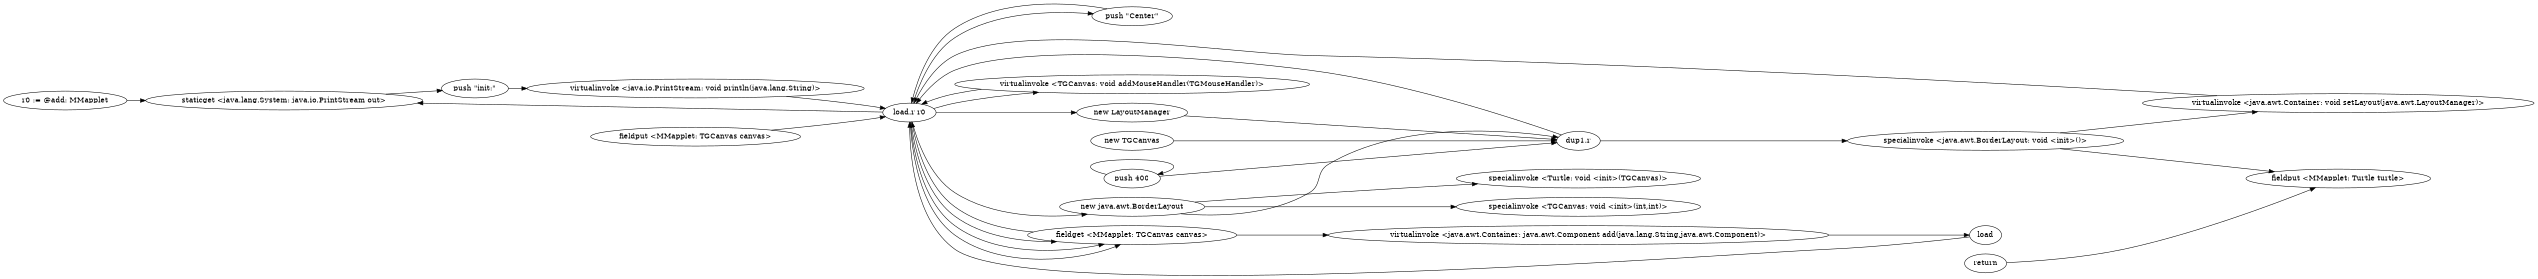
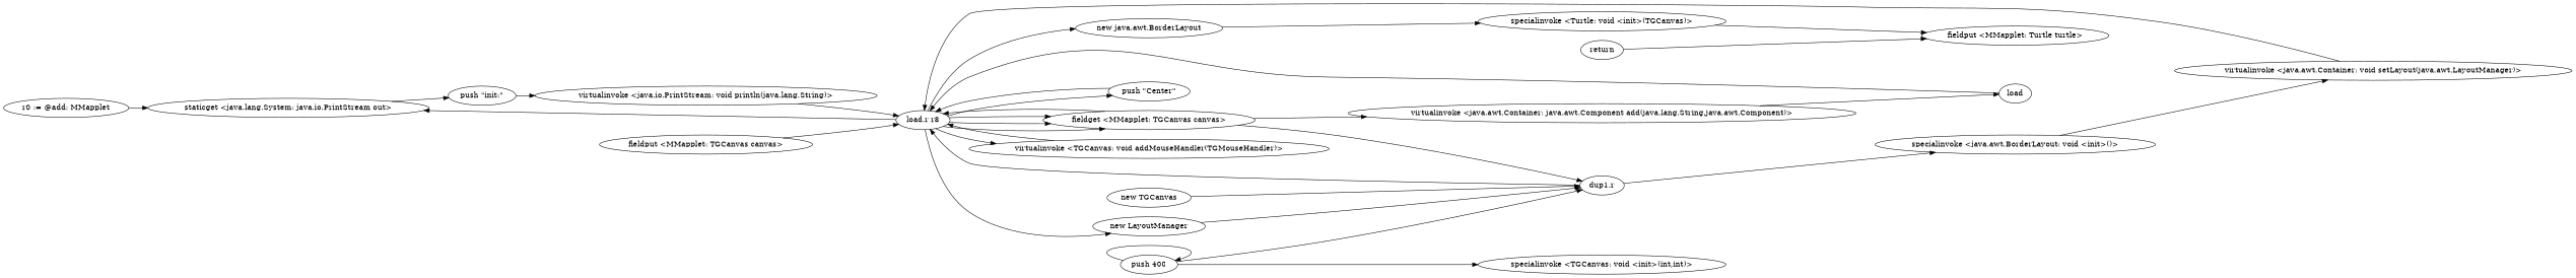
  digraph {
    rankdir=LR
    n1 [label="r0 := @add: MMapplet"]
    "staticget <java.lang.System: java.io.PrintStream out>"
    "push \"init:\""
    "virtualinvoke <java.io.PrintStream: void println(java.lang.String)>"
-   "load.r r0"
+   "load.r r0" [label="load.r r8"]
    "new java.awt.BorderLayout"
    "push \"Center\""
    "fieldget <MMapplet: TGCanvas canvas>"
    "virtualinvoke <TGCanvas: void addMouseHandler(TGMouseHandler)>"
    n10 [label="new LayoutManager"]
    "dup1.r"
    "specialinvoke <Turtle: void <init>(TGCanvas)>"
    "new TGCanvas"
    "virtualinvoke <java.awt.Container: java.awt.Component add(java.lang.String,java.awt.Component)>"
    "specialinvoke <java.awt.BorderLayout: void <init>()>"
    "virtualinvoke <java.awt.Container: void setLayout(java.awt.LayoutManager)>"
    "push 400"
    "specialinvoke <TGCanvas: void <init>(int,int)>"
    "fieldput <MMapplet: TGCanvas canvas>"
    n20 [label=load]
    "fieldput <MMapplet: Turtle turtle>"
    return
    n1 -> "staticget <java.lang.System: java.io.PrintStream out>"
    "staticget <java.lang.System: java.io.PrintStream out>" -> "push \"init:\""
    "push \"init:\"" -> "virtualinvoke <java.io.PrintStream: void println(java.lang.String)>"
    "virtualinvoke <java.io.PrintStream: void println(java.lang.String)>" -> "load.r r0"
    "load.r r0" -> "staticget <java.lang.System: java.io.PrintStream out>"
    "load.r r0" -> "new java.awt.BorderLayout"
    "load.r r0" -> "push \"Center\""
    "load.r r0" -> "fieldget <MMapplet: TGCanvas canvas>"
    "load.r r0" -> "fieldget <MMapplet: TGCanvas canvas>"
    "load.r r0" -> "fieldget <MMapplet: TGCanvas canvas>"
    "load.r r0" -> "virtualinvoke <TGCanvas: void addMouseHandler(TGMouseHandler)>"
    "load.r r0" -> n10
-   "new java.awt.BorderLayout" -> "dup1.r"
+   "fieldget <MMapplet: TGCanvas canvas>" -> "dup1.r"
    "new java.awt.BorderLayout" -> "specialinvoke <Turtle: void <init>(TGCanvas)>"
    "push \"Center\"" -> "load.r r0"
    "fieldget <MMapplet: TGCanvas canvas>" -> "load.r r0"
    "fieldget <MMapplet: TGCanvas canvas>" -> "virtualinvoke <java.awt.Container: java.awt.Component add(java.lang.String,java.awt.Component)>"
    "virtualinvoke <TGCanvas: void addMouseHandler(TGMouseHandler)>" -> "load.r r0"
    n10 -> "dup1.r"
    "dup1.r" -> "load.r r0"
    "dup1.r" -> "specialinvoke <java.awt.BorderLayout: void <init>()>"
-   "specialinvoke <java.awt.BorderLayout: void <init>()>" -> "fieldput <MMapplet: Turtle turtle>"
+   "specialinvoke <Turtle: void <init>(TGCanvas)>" -> "fieldput <MMapplet: Turtle turtle>"
    "new TGCanvas" -> "dup1.r"
    "virtualinvoke <java.awt.Container: java.awt.Component add(java.lang.String,java.awt.Component)>" -> n20
    "specialinvoke <java.awt.BorderLayout: void <init>()>" -> "virtualinvoke <java.awt.Container: void setLayout(java.awt.LayoutManager)>"
    "virtualinvoke <java.awt.Container: void setLayout(java.awt.LayoutManager)>" -> "load.r r0"
    "push 400" -> "dup1.r"
    "push 400" -> "push 400"
-   "new java.awt.BorderLayout" -> "specialinvoke <TGCanvas: void <init>(int,int)>"
+   "push 400" -> "specialinvoke <TGCanvas: void <init>(int,int)>"
    "fieldput <MMapplet: TGCanvas canvas>" -> "load.r r0"
    n20 -> "load.r r0"
    return -> "fieldput <MMapplet: Turtle turtle>"
  }
